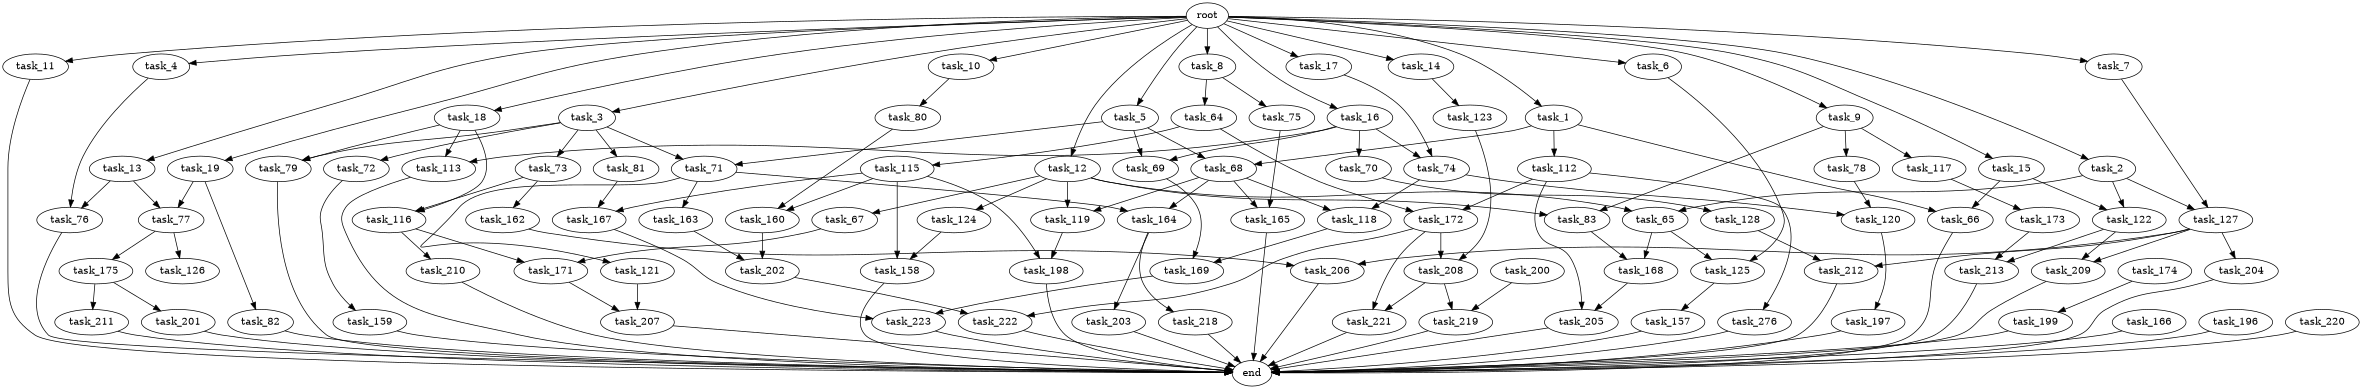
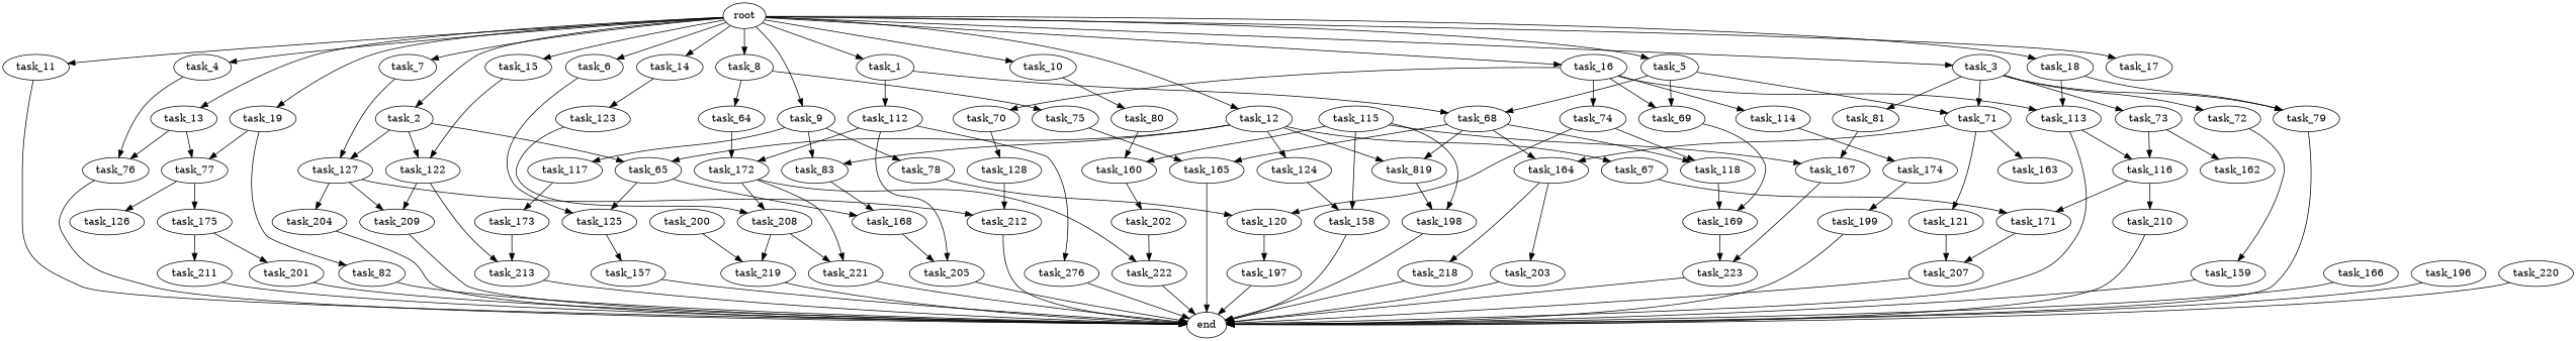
  digraph {
    fontname="DejaVu Serif"
    node [fontname="DejaVu Serif"]
    edge [fontname="DejaVu Serif"]
    root
    task_1
    task_2
    task_3
    task_4
    task_5
    task_6
    task_7
    task_8
    task_9
    task_10
    task_11
    task_12
    task_13
    task_14
    task_15
    task_16
    task_17
    task_18
    task_19
-   task_66
    task_68
    task_112
    task_65
    task_122
    task_127
    task_71
    task_72
    task_73
    task_79
    task_81
    task_76
    task_69
    task_125
    task_64
    task_75
    task_78
    task_83
    task_117
    task_80
    end
    task_67
-   task_119
+   task_119 [label=task_819]
    task_124
    task_77
    task_123
    task_70
    task_74
    task_113
+   task_114
    task_116
    task_82
    task_118
    task_164
    task_165
    task_172
    n57 [label=task_276]
    task_205
    task_168
    task_209
    task_213
    task_204
-   task_206
    task_212
    task_121
    task_163
    task_159
    task_162
    task_167
    task_169
    task_157
    task_115
    task_120
    task_173
    task_160
    task_171
    task_198
    task_158
    task_126
    task_175
    task_208
    task_128
    task_174
    task_210
    task_221
    task_222
    task_207
    task_203
    task_218
    task_223
    task_202
    task_197
    task_211
    task_201
    task_199
    task_200
    task_219
    task_166
    task_196
    task_220
    root -> task_1
    root -> task_2
    root -> task_3
    root -> task_4
    root -> task_5
    root -> task_6
    root -> task_7
    root -> task_8
    root -> task_9
    root -> task_10
    root -> task_11
    root -> task_12
    root -> task_13
    root -> task_14
    root -> task_15
    root -> task_16
    root -> task_17
    root -> task_18
    root -> task_19
-   task_1 -> task_66
    task_1 -> task_68
    task_1 -> task_112
    task_2 -> task_65
    task_2 -> task_122
    task_2 -> task_127
    task_3 -> task_71
    task_3 -> task_72
    task_3 -> task_73
    task_3 -> task_79
    task_3 -> task_81
    task_4 -> task_76
    task_5 -> task_68
    task_5 -> task_71
    task_5 -> task_69
    task_6 -> task_125
    task_7 -> task_127
    task_8 -> task_64
    task_8 -> task_75
    task_9 -> task_78
    task_9 -> task_83
    task_9 -> task_117
    task_10 -> task_80
    task_11 -> end
    task_12 -> task_65
    task_12 -> task_83
    task_12 -> task_67
    task_12 -> task_119
    task_12 -> task_124
    task_13 -> task_76
    task_13 -> task_77
    task_14 -> task_123
-   task_15 -> task_66
    task_15 -> task_122
    task_16 -> task_69
    task_16 -> task_70
    task_16 -> task_74
    task_16 -> task_113
-   task_17 -> task_74
+   task_16 -> task_114
    task_18 -> task_79
    task_18 -> task_113
-   task_18 -> task_116
+   task_113 -> task_116
    task_19 -> task_77
    task_19 -> task_82
-   task_66 -> end
    task_68 -> task_119
    task_68 -> task_118
    task_68 -> task_164
    task_68 -> task_165
    task_112 -> task_172
    task_112 -> n57
    task_112 -> task_205
    task_65 -> task_125
    task_65 -> task_168
    task_122 -> task_209
    task_122 -> task_213
    task_127 -> task_209
    task_127 -> task_204
-   task_127 -> task_206
    task_127 -> task_212
    task_71 -> task_164
    task_71 -> task_121
    task_71 -> task_163
    task_72 -> task_159
    task_73 -> task_116
    task_73 -> task_162
    task_79 -> end
    task_81 -> task_167
    task_76 -> end
    task_69 -> task_169
    task_125 -> task_157
    task_64 -> task_172
-   task_64 -> task_115
    task_75 -> task_165
    task_78 -> task_120
    task_83 -> task_168
    task_117 -> task_173
    task_80 -> task_160
    task_67 -> task_171
    task_119 -> task_198
    task_124 -> task_158
    task_77 -> task_126
    task_77 -> task_175
    task_123 -> task_208
    task_70 -> task_128
    task_74 -> task_118
    task_74 -> task_120
    task_113 -> end
+   task_114 -> task_174
    task_116 -> task_171
    task_116 -> task_210
    task_82 -> end
    task_118 -> task_169
    task_164 -> task_203
    task_164 -> task_218
    task_165 -> end
    task_172 -> task_208
    task_172 -> task_221
    task_172 -> task_222
    n57 -> end
    task_205 -> end
    task_168 -> task_205
    task_209 -> end
    task_213 -> end
    task_204 -> end
-   task_206 -> end
    task_212 -> end
    task_121 -> task_207
-   task_163 -> task_202
    task_159 -> end
-   task_162 -> task_206
    task_167 -> task_223
    task_169 -> task_223
    task_157 -> end
    task_115 -> task_167
    task_115 -> task_160
    task_115 -> task_198
    task_115 -> task_158
    task_120 -> task_197
    task_173 -> task_213
    task_160 -> task_202
    task_171 -> task_207
    task_198 -> end
    task_158 -> end
    task_175 -> task_211
    task_175 -> task_201
    task_208 -> task_221
    task_208 -> task_219
    task_128 -> task_212
    task_174 -> task_199
    task_210 -> end
    task_221 -> end
    task_222 -> end
    task_207 -> end
    task_203 -> end
    task_218 -> end
    task_223 -> end
    task_202 -> task_222
    task_197 -> end
    task_211 -> end
    task_201 -> end
    task_199 -> end
    task_200 -> task_219
    task_219 -> end
    task_166 -> end
    task_196 -> end
    task_220 -> end
  }
